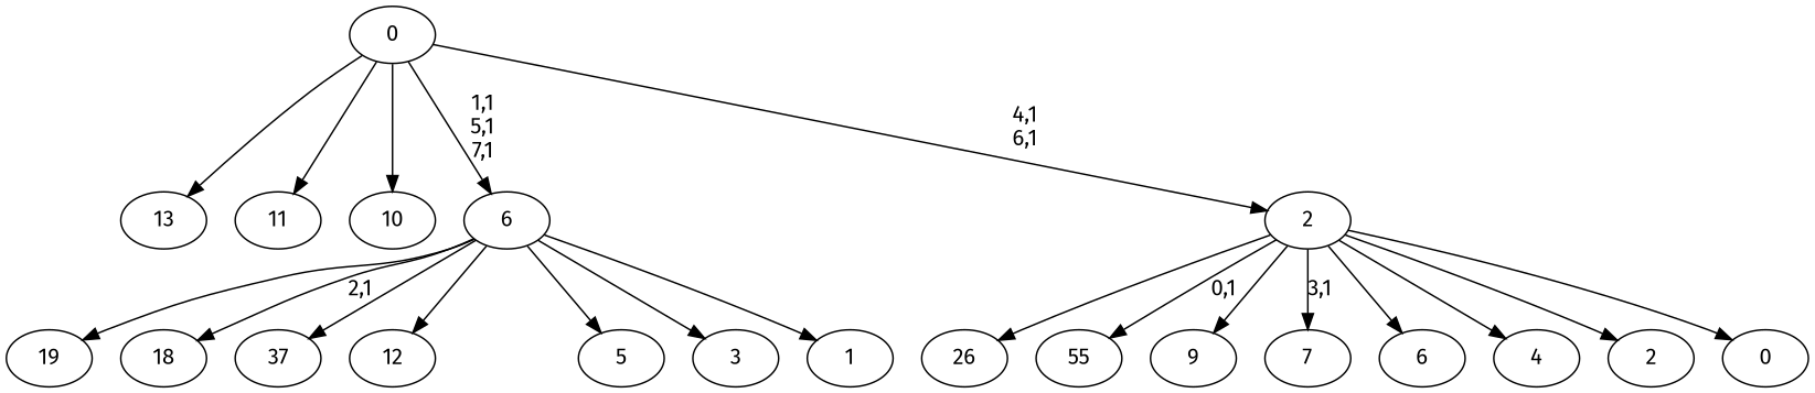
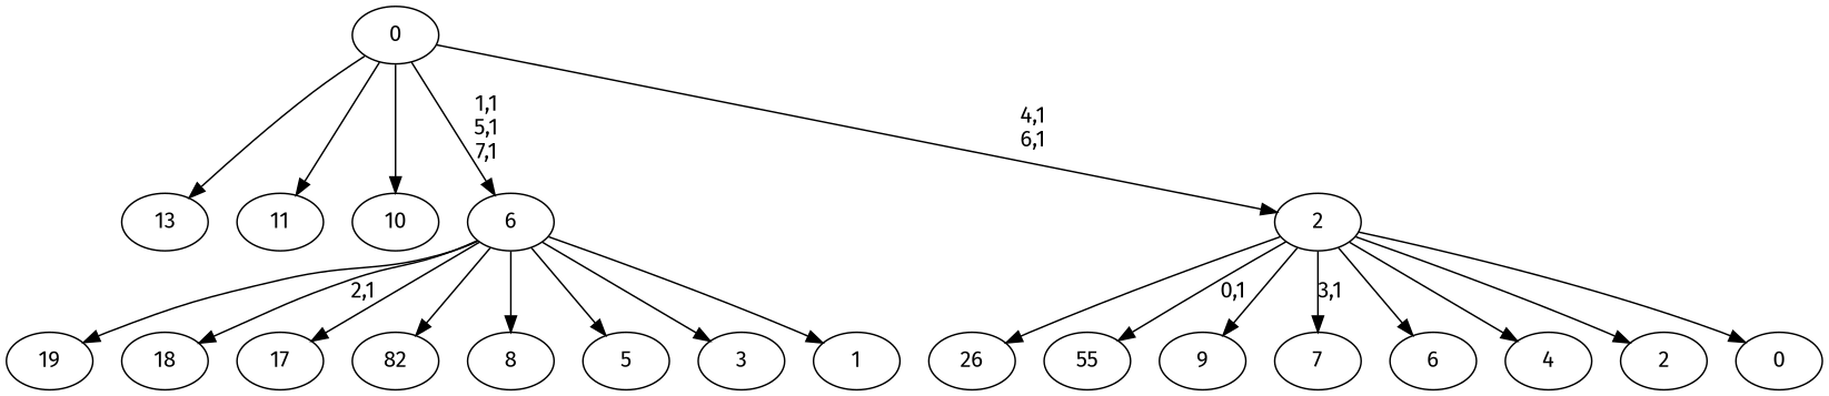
  digraph {
    fontname="Fira Sans"
    node [fontname="Fira Sans"]
    edge [fontname="Fira Sans"]
    n1 [label=19]
    n2 [label=18]
-   n3 [label=37]
+   n3 [label=17]
    n4 [label=26]
    n5 [label=55]
    n6 [label=13]
-   n7 [label=12]
+   n7 [label=82]
    n8 [label=11]
    n9 [label=10]
    n10 [label=9]
+   n11 [label=8]
    n12 [label=7]
    n13 [label=6]
    n14 [label=5]
    n15 [label=4]
    n16 [label=3]
    n17 [label=2]
    n18 [label=1]
    6
    n20 [label=0]
    2
    0
    6 -> n1
    6 -> n2 [label="2,1"]
    6 -> n3
    6 -> n7
+   6 -> n11
    6 -> n14
    6 -> n16
    6 -> n18
    2 -> n4
    2 -> n5 [label="0,1"]
    2 -> n10
    2 -> n12 [label="3,1"]
    2 -> n13
    2 -> n15
    2 -> n17
    2 -> n20
    0 -> n6
    0 -> n8
    0 -> n9
    0 -> 6 [label="1,1\n5,1\n7,1"]
    0 -> 2 [label="4,1\n6,1"]
  }
